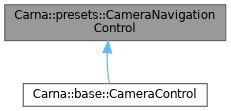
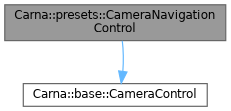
  digraph {
    node [color=gray40 fontname=Helvetica fontsize=10 shape=box style=filled]
    n1 [fillcolor=grey60 fontcolor=black height=0.2 label="Carna::presets::CameraNavigation\lControl" width=0.4]
    n2 [fillcolor=white height=0.2 label="Carna::base::CameraControl" width=0.4]
-   n1 -> n2 [color=steelblue1 dir=back fontname=Helvetica fontsize=10 labelfontname=Helvetica labelfontsize=10 style=solid]
+   n2 -> n1 [color=steelblue1 dir=back fontname=Helvetica fontsize=10 labelfontname=Helvetica labelfontsize=10 style=solid]
  }
